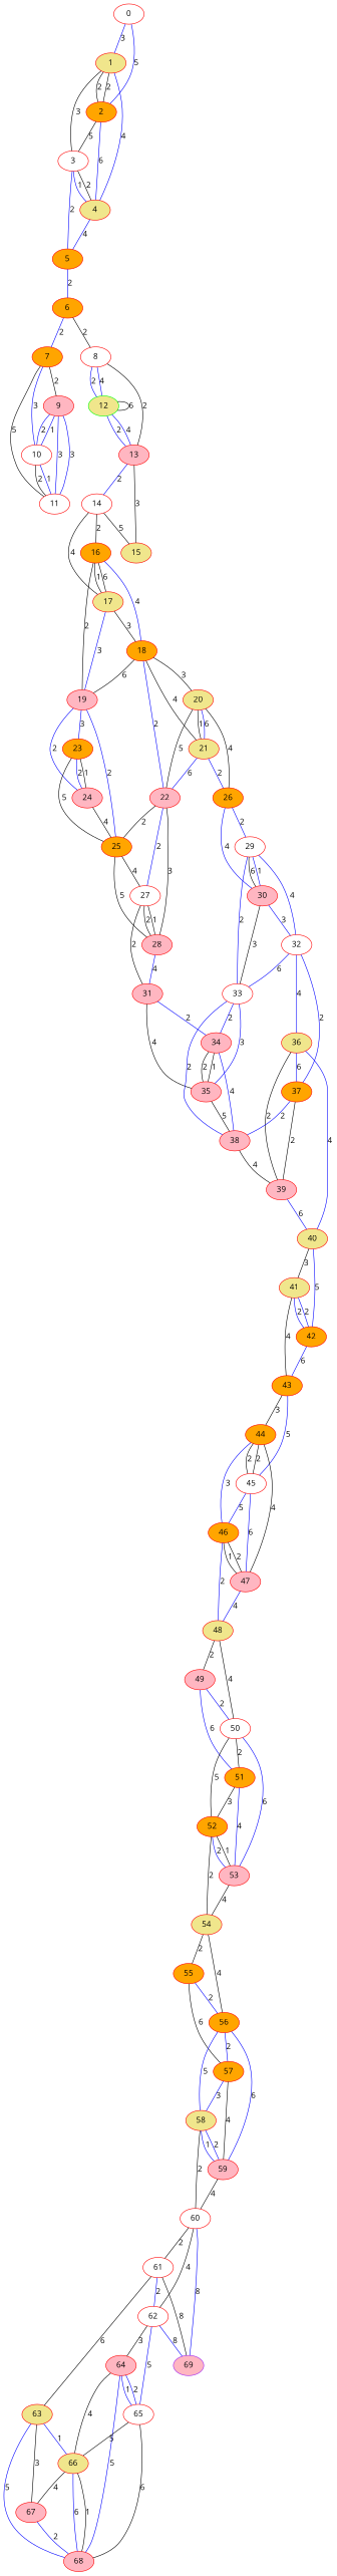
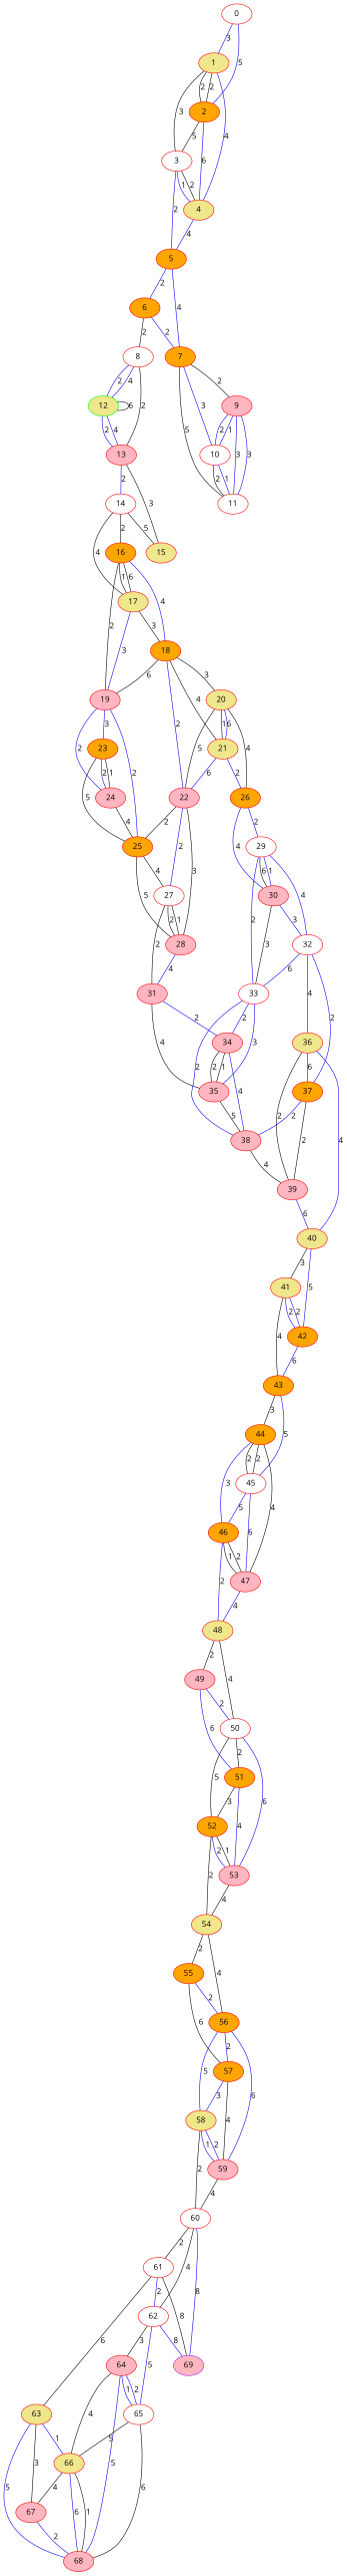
  graph {
    fontname="Open Sans"
    node [color=red fillcolor=lightpink fontname="Open Sans" style=filled weight=1]
    edge [color=blue fontname="Open Sans"]
    0 [fillcolor=white]
    1 [fillcolor=khaki]
    2 [fillcolor=orange]
    3 [fillcolor=white]
    4 [fillcolor=khaki]
    5 [fillcolor=orange]
    6 [fillcolor=orange]
    7 [fillcolor=orange]
    8 [fillcolor=white]
    9
    10 [fillcolor=white]
    11 [fillcolor=white]
    12 [color=green fillcolor=khaki weight=2]
    13
    14 [fillcolor=white]
    15 [fillcolor=khaki]
    16 [fillcolor=orange]
    17 [fillcolor=khaki]
    18 [fillcolor=orange]
    19
    20 [fillcolor=khaki]
    21 [fillcolor=khaki]
    22
    23 [fillcolor=orange]
    24
    25 [fillcolor=orange]
    26 [fillcolor=orange]
    27 [fillcolor=white]
    28
    29 [fillcolor=white]
    30
    31
    32 [fillcolor=white]
    33 [fillcolor=white]
    34
    35
    36 [fillcolor=khaki]
    37 [fillcolor=orange]
    38
    39
    40 [fillcolor=khaki]
    41 [fillcolor=khaki]
    42 [fillcolor=orange]
    43 [fillcolor=orange]
    44 [fillcolor=orange]
    45 [fillcolor=white]
    46 [fillcolor=orange]
    47
    48 [fillcolor=khaki]
    49
    50 [fillcolor=white]
    51 [fillcolor=orange]
    52 [fillcolor=orange]
    53
    54 [fillcolor=khaki]
    55 [fillcolor=orange]
    56 [fillcolor=orange]
    57 [fillcolor=orange]
    58 [fillcolor=khaki]
    59
    60 [fillcolor=white]
    61 [fillcolor=white]
    62 [fillcolor=white]
    69 [color=purple weight=4]
    63 [fillcolor=khaki]
    64
    65 [fillcolor=white]
    66 [fillcolor=khaki]
    67
    68
    0 -- 1 [label=3]
    0 -- 2 [label=5]
    1 -- 2 [color=black label=2]
    1 -- 2 [color=black label=2]
    1 -- 3 [color=black label=3]
    1 -- 4 [label=4]
    2 -- 3 [color=black label=5]
    2 -- 4 [label=6]
    3 -- 4 [color=black label=2]
    3 -- 4 [label=1]
    3 -- 5 [label=2]
    4 -- 5 [label=4]
    5 -- 6 [label=2]
+   5 -- 7 [label=4]
    6 -- 7 [label=2]
    6 -- 8 [color=black label=2]
    7 -- 9 [color=black label=2]
    7 -- 10 [label=3]
    7 -- 11 [color=black label=5]
    8 -- 12 [label=2]
    8 -- 12 [label=4]
    8 -- 13 [color=black label=2]
    9 -- 10 [label=2]
    9 -- 10 [label=1]
    9 -- 11 [label=3]
    9 -- 11 [label=3]
    10 -- 11 [label=1]
    10 -- 11 [color=black label=2]
    12 -- 12 [color=black label=6]
    12 -- 13 [label=4]
    12 -- 13 [label=2]
    13 -- 14 [label=2]
    13 -- 15 [color=black label=3]
    14 -- 15 [color=black label=5]
    14 -- 16 [color=black label=2]
    14 -- 17 [color=black label=4]
    16 -- 17 [color=black label=1]
    16 -- 17 [color=black label=6]
    16 -- 18 [label=4]
    16 -- 19 [color=black label=2]
    17 -- 18 [color=black label=3]
    17 -- 19 [label=3]
    18 -- 19 [color=black label=6]
    18 -- 20 [color=black label=3]
    18 -- 21 [color=black label=4]
    18 -- 22 [label=2]
    19 -- 23 [label=3]
    19 -- 24 [label=2]
    19 -- 25 [label=2]
    20 -- 21 [label=6]
    20 -- 21 [color=black label=1]
    20 -- 22 [color=black label=5]
    20 -- 26 [color=black label=4]
    21 -- 22 [label=6]
    21 -- 26 [label=2]
    22 -- 25 [color=black label=2]
    22 -- 27 [label=2]
    22 -- 28 [color=black label=3]
    23 -- 24 [color=black label=1]
    23 -- 24 [label=2]
    23 -- 25 [color=black label=5]
    24 -- 25 [color=black label=4]
    25 -- 27 [color=black label=4]
    25 -- 28 [color=black label=5]
    26 -- 29 [label=2]
    26 -- 30 [label=4]
    27 -- 28 [color=black label=2]
    27 -- 28 [color=black label=1]
    27 -- 31 [color=black label=2]
    28 -- 31 [label=4]
    29 -- 30 [label=1]
    29 -- 30 [color=black label=6]
    29 -- 32 [label=4]
    29 -- 33 [label=2]
    30 -- 32 [label=3]
    30 -- 33 [color=black label=3]
    31 -- 34 [label=2]
    31 -- 35 [color=black label=4]
    32 -- 33 [label=6]
    32 -- 36 [label=4]
    32 -- 37 [label=2]
    33 -- 34 [label=2]
    33 -- 35 [label=3]
    33 -- 38 [label=2]
    34 -- 35 [color=black label=2]
    34 -- 35 [color=black label=1]
    34 -- 38 [label=4]
    35 -- 38 [color=black label=5]
    36 -- 37 [label=6]
    36 -- 39 [color=black label=2]
    36 -- 40 [label=4]
    37 -- 38 [label=2]
    37 -- 39 [color=black label=2]
    38 -- 39 [color=black label=4]
    39 -- 40 [label=6]
    40 -- 41 [color=black label=3]
    40 -- 42 [label=5]
    41 -- 42 [label=2]
    41 -- 42 [label=2]
    41 -- 43 [color=black label=4]
    42 -- 43 [label=6]
    43 -- 44 [color=black label=3]
    43 -- 45 [label=5]
    44 -- 45 [color=black label=2]
    44 -- 45 [color=black label=2]
    44 -- 46 [label=3]
    44 -- 47 [color=black label=4]
    45 -- 46 [label=5]
    45 -- 47 [label=6]
    46 -- 47 [color=black label=2]
    46 -- 47 [color=black label=1]
    46 -- 48 [label=2]
    47 -- 48 [label=4]
    48 -- 49 [color=black label=2]
    48 -- 50 [color=black label=4]
    49 -- 50 [label=2]
    49 -- 51 [label=6]
    50 -- 51 [color=black label=2]
    50 -- 52 [color=black label=5]
    50 -- 53 [label=6]
    51 -- 52 [color=black label=3]
    51 -- 53 [label=4]
    52 -- 53 [color=black label=1]
    52 -- 53 [label=2]
    52 -- 54 [color=black label=2]
    53 -- 54 [color=black label=4]
    54 -- 55 [color=black label=2]
    54 -- 56 [color=black label=4]
    55 -- 56 [label=2]
    55 -- 57 [color=black label=6]
    56 -- 57 [label=2]
    56 -- 58 [label=5]
    56 -- 59 [label=6]
    57 -- 58 [label=3]
    57 -- 59 [color=black label=4]
    58 -- 59 [label=2]
    58 -- 59 [label=1]
    58 -- 60 [color=black label=2]
    59 -- 60 [color=black label=4]
    60 -- 61 [color=black label=2]
    60 -- 62 [color=black label=4]
    60 -- 69 [label=8]
    61 -- 62 [label=2]
    61 -- 69 [color=black label=8]
    61 -- 63 [color=black label=6]
    62 -- 69 [label=8]
    62 -- 64 [color=black label=3]
    62 -- 65 [label=5]
    63 -- 66 [label=1]
    63 -- 67 [color=black label=3]
    63 -- 68 [label=5]
    64 -- 65 [label=1]
    64 -- 65 [label=2]
    64 -- 66 [color=black label=4]
    64 -- 68 [label=5]
    65 -- 66 [color=black label=5]
    65 -- 68 [color=black label=6]
    66 -- 67 [color=black label=4]
    66 -- 68 [label=6]
    66 -- 68 [color=black label=1]
    67 -- 68 [label=2]
  }
